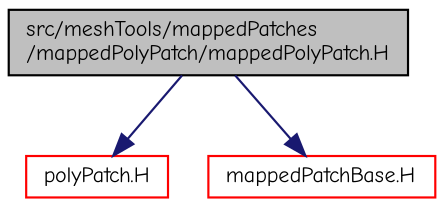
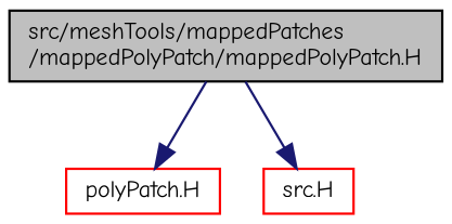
  digraph {
    fontname="Comic Neue"
    node [color=red fontname="Comic Neue" fontsize=10 shape=record]
    edge [color=midnightblue fontname="Comic Neue" fontsize=10 labelfontname=Helvetica labelfontsize=10 style=solid]
    n1 [color=black fillcolor=grey75 fontcolor=black height=0.2 label="src/meshTools/mappedPatches\l/mappedPolyPatch/mappedPolyPatch.H" style=filled width=0.4]
    n2 [height=0.2 label="polyPatch.H" width=0.4]
-   n3 [height=0.2 label="mappedPatchBase.H" width=0.4]
+   n3 [height=0.2 label="src.H" width=0.4]
    n1 -> n2
    n1 -> n3
  }
